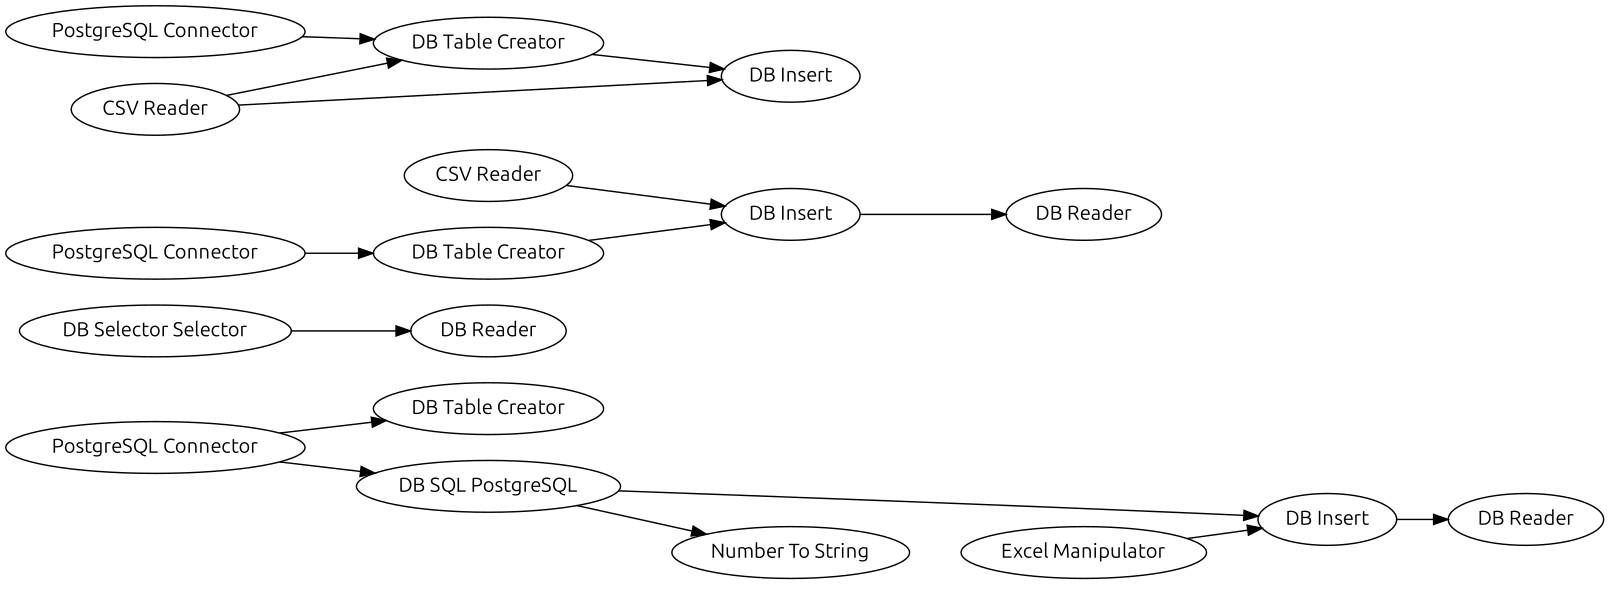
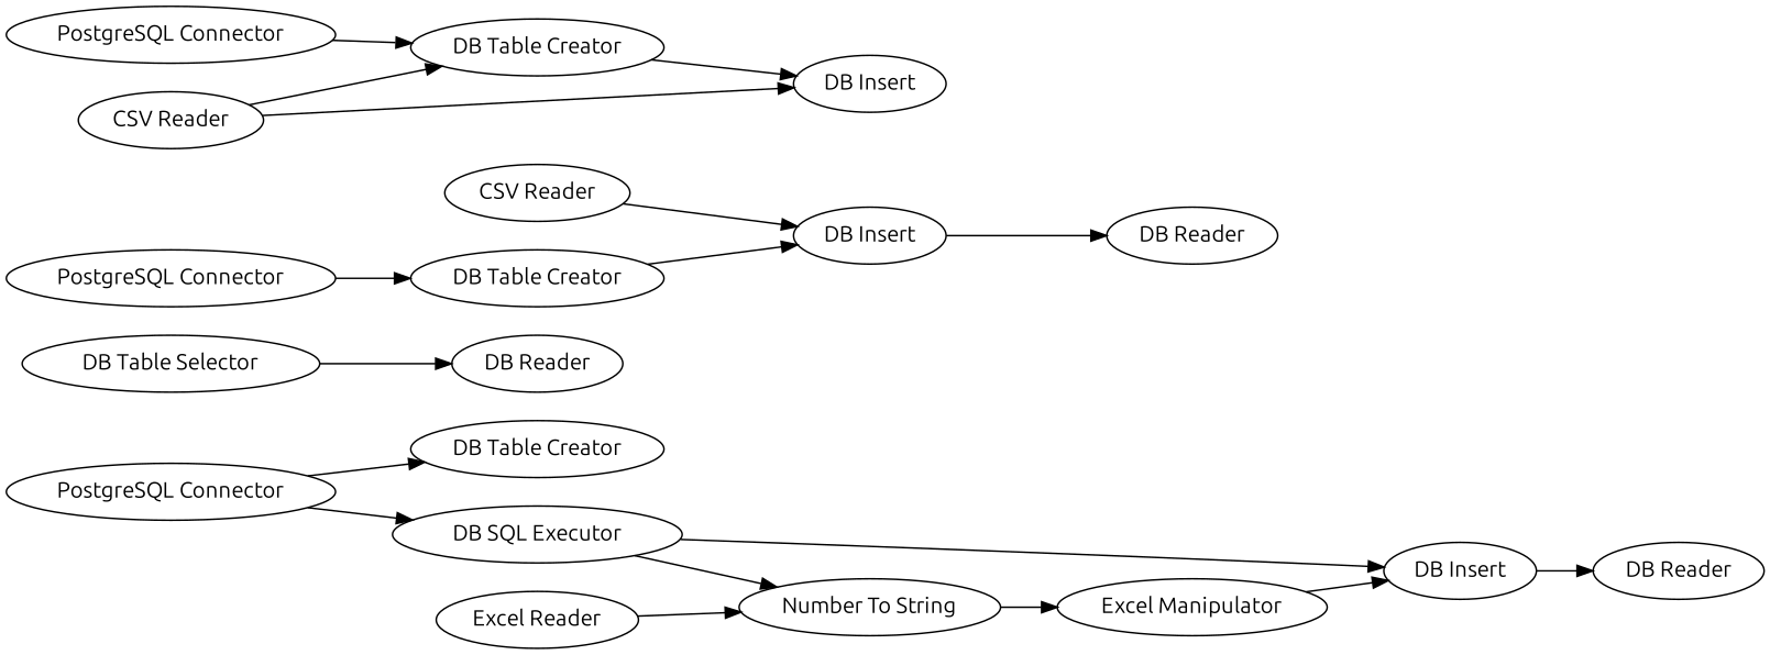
  digraph {
    fontname=Ubuntu
    rankdir=LR
    node [fontname=Ubuntu]
    edge [fontname=Ubuntu]
    n1 [label="PostgreSQL Connector"]
-   n2 [label="DB SQL PostgreSQL"]
+   n2 [label="DB SQL Executor"]
    n3 [label="DB Table Creator"]
    n4 [label="Number To String"]
    n5 [label="DB Insert"]
+   n6 [label="Excel Reader"]
    n7 [label="Excel Manipulator"]
    n8 [label="DB Reader"]
-   n9 [label="DB Selector Selector"]
+   n9 [label="DB Table Selector"]
    n10 [label="DB Reader"]
    n11 [label="CSV Reader"]
    n12 [label="DB Insert"]
    n13 [label="DB Reader"]
    n14 [label="PostgreSQL Connector"]
    n15 [label="DB Table Creator"]
    n16 [label="PostgreSQL Connector"]
    n17 [label="DB Table Creator"]
    n18 [label="DB Insert"]
    n19 [label="CSV Reader"]
    n1 -> n2
    n1 -> n3
    n2 -> n4
    n2 -> n5
+   n4 -> n7
    n5 -> n8
+   n6 -> n4
    n7 -> n5
    n9 -> n10
    n11 -> n12
    n12 -> n13
    n14 -> n15
    n15 -> n12
    n16 -> n17
    n17 -> n18
    n19 -> n17
    n19 -> n18
  }
